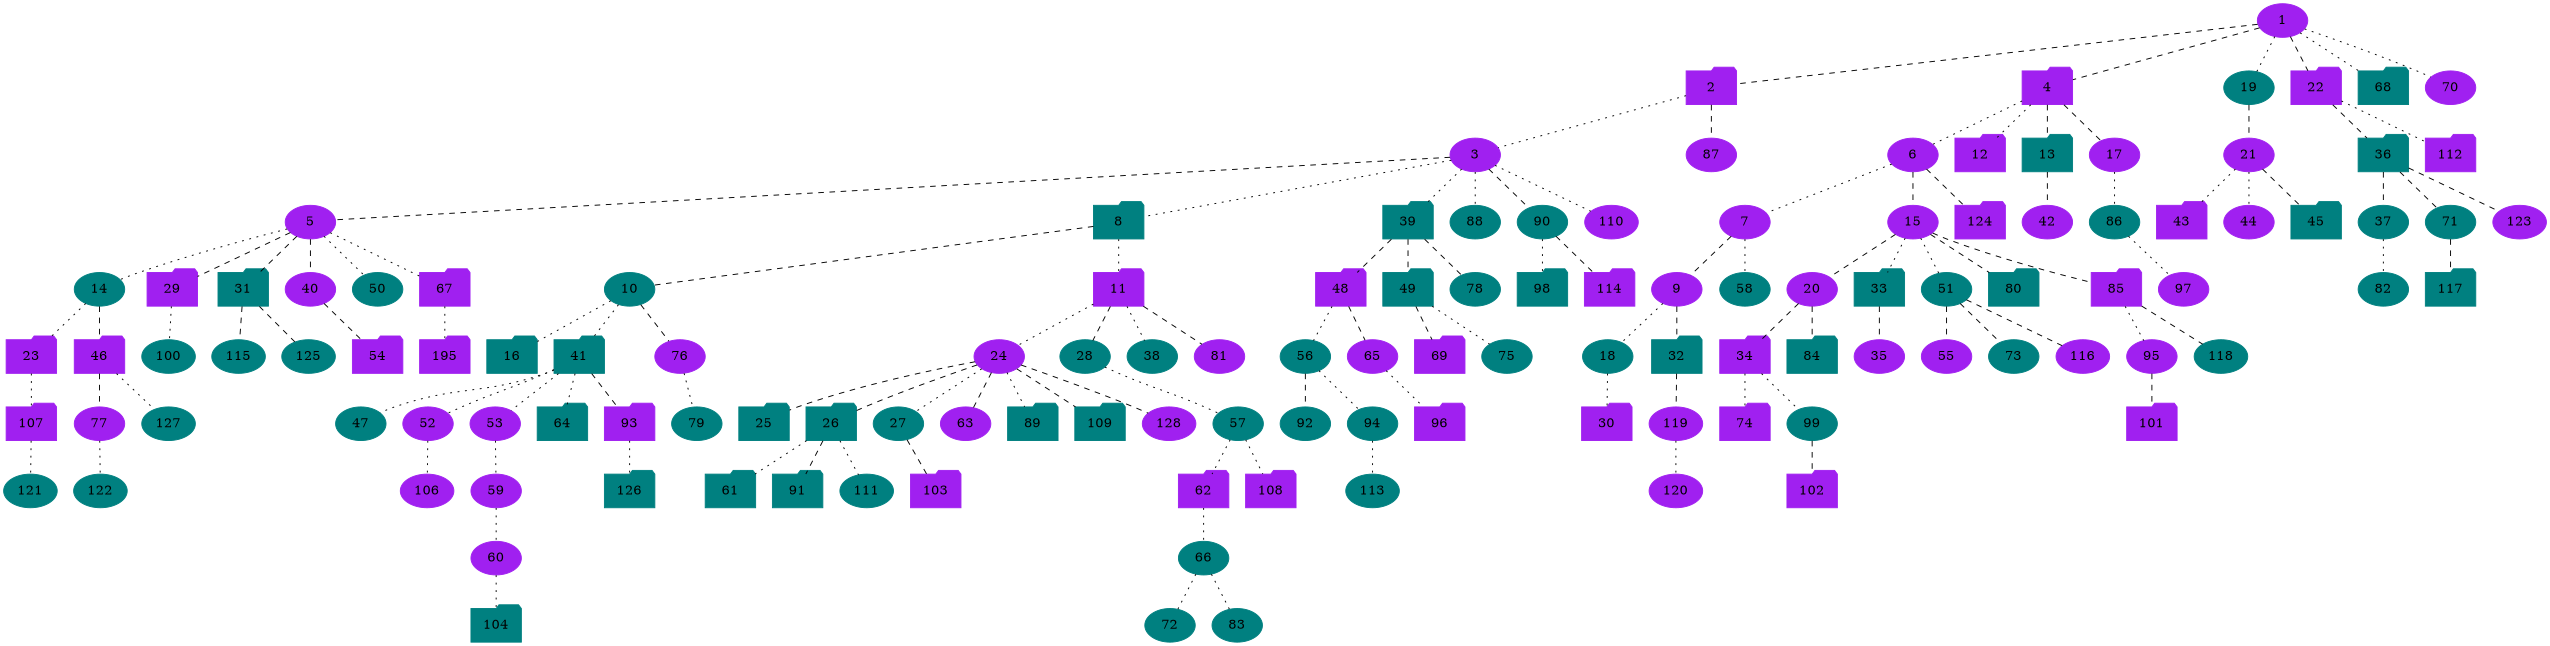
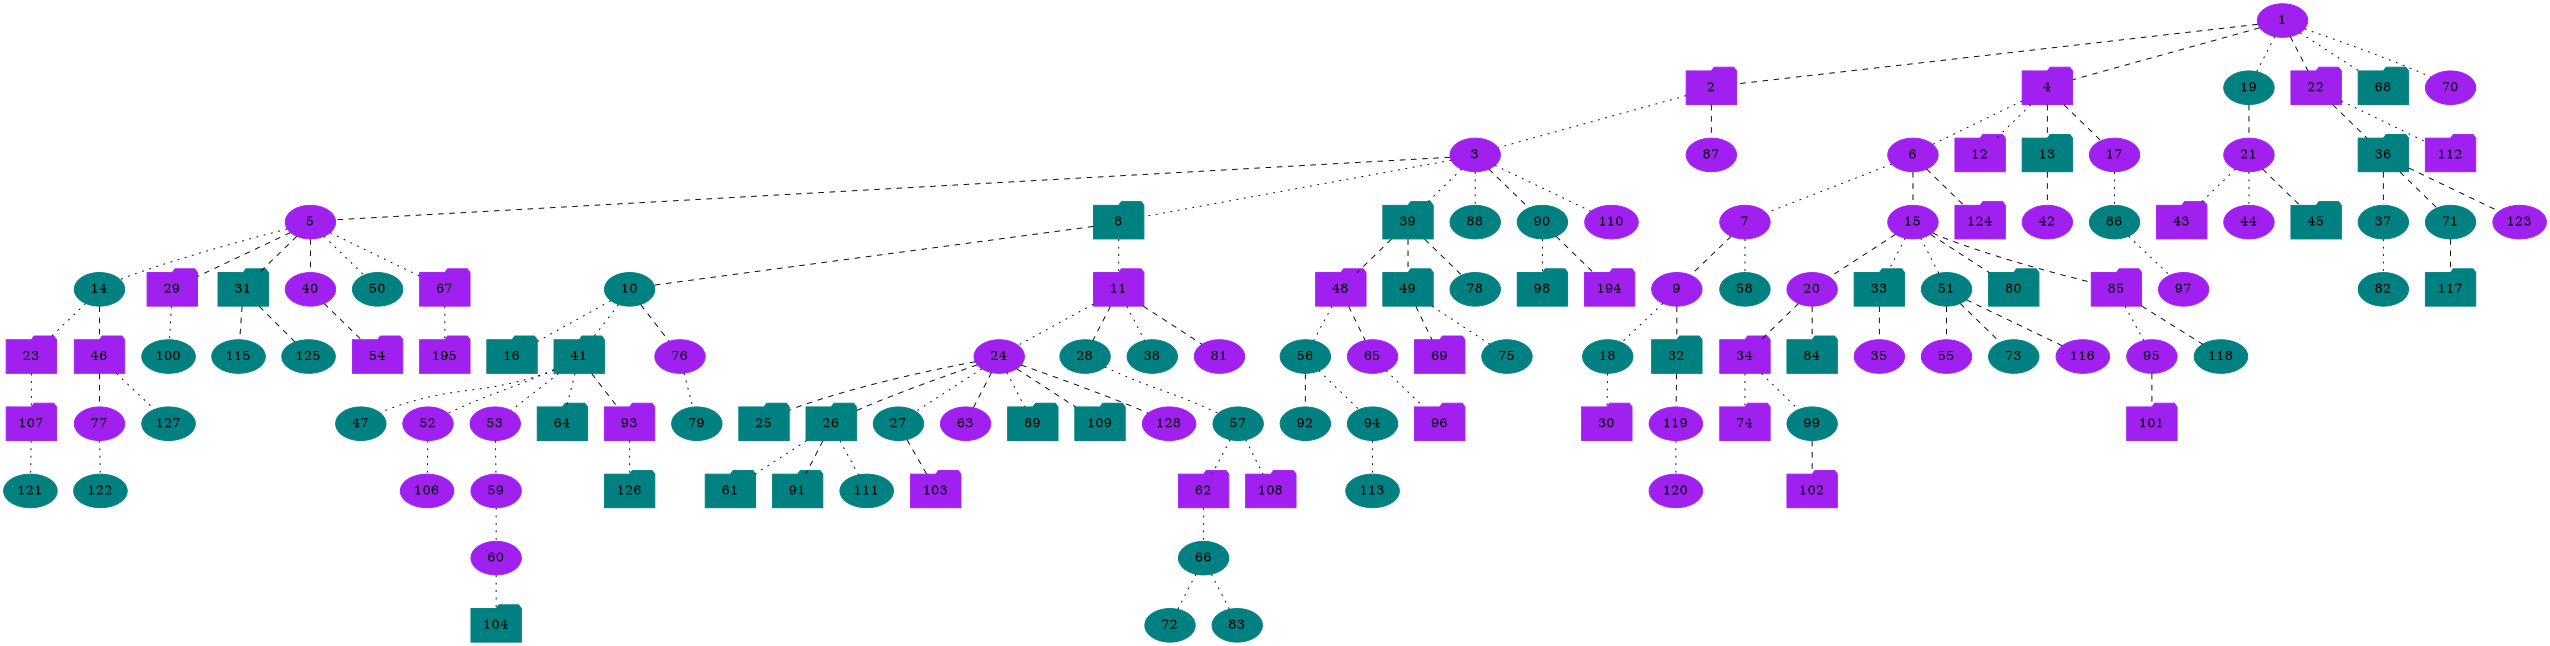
  graph {
    node [color=purple shape=ellipse style=filled]
    edge [style=dotted]
    2 [shape=folder]
    1
    4 [shape=folder]
    19 [color=teal]
    22 [shape=folder]
    68 [color=teal shape=folder]
    70
    3
    87
    6
    12 [shape=folder]
    13 [color=teal shape=folder]
    17
    21
    36 [color=teal shape=folder]
    112 [shape=folder]
    5
    8 [color=teal shape=folder]
    39 [color=teal shape=folder]
    88 [color=teal]
    90 [color=teal]
    110
    14 [color=teal]
    29 [shape=folder]
    31 [color=teal shape=folder]
    40
    50 [color=teal]
    67 [shape=folder]
    10 [color=teal]
    11 [shape=folder]
    48 [shape=folder]
    49 [color=teal shape=folder]
    78 [color=teal]
    98 [color=teal shape=folder]
-   114 [shape=folder]
+   114 [shape=folder label=194]
    7
    15
    124 [shape=folder]
    42
    86 [color=teal]
    23 [shape=folder]
    46 [shape=folder]
    100 [color=teal]
    115 [color=teal]
    125 [color=teal]
    54 [shape=folder]
    n47 [label=195 shape=folder]
    9
    58 [color=teal]
    20
    33 [color=teal shape=folder]
    51 [color=teal]
    80 [color=teal shape=folder]
    85 [shape=folder]
    18 [color=teal]
    32 [color=teal shape=folder]
    16 [color=teal shape=folder]
    41 [color=teal shape=folder]
    76
    24
    28 [color=teal]
    38 [color=teal]
    81
    30 [shape=folder]
    119
    47 [color=teal]
    52
    53
    64 [color=teal shape=folder]
    93 [shape=folder]
    79 [color=teal]
    25 [color=teal shape=folder]
    26 [color=teal shape=folder]
    27 [color=teal]
    63
    89 [color=teal shape=folder]
    109 [color=teal shape=folder]
    128
    57 [color=teal]
    107 [shape=folder]
    77
    127 [color=teal]
    34 [shape=folder]
    84 [color=teal shape=folder]
    35
    55
    73 [color=teal]
    116
    95
    118 [color=teal]
    97
    43 [shape=folder]
    44
    45 [color=teal shape=folder]
    74 [shape=folder]
    99 [color=teal]
    37 [color=teal]
    71 [color=teal]
    123
    121 [color=teal]
    61 [color=teal shape=folder]
    91 [color=teal shape=folder]
    111 [color=teal]
    103 [shape=folder]
    62 [shape=folder]
    108 [shape=folder]
    120
    102 [shape=folder]
    82 [color=teal]
    117 [color=teal shape=folder]
    56 [color=teal]
    65
    69 [shape=folder]
    75 [color=teal]
    106
    59
    126 [color=teal shape=folder]
    122 [color=teal]
    92 [color=teal]
    94 [color=teal]
    96 [shape=folder]
    60
    113 [color=teal]
    66 [color=teal]
    104 [color=teal shape=folder]
    72 [color=teal]
    83 [color=teal]
    101 [shape=folder]
    2 -- 3
    2 -- 87 [style=dashed]
    1 -- 2 [style=dashed]
    1 -- 4 [style=dashed]
    1 -- 19
    1 -- 22 [style=dashed]
    1 -- 68
    1 -- 70
    4 -- 6
    4 -- 12
    4 -- 13 [style=dashed]
    4 -- 17 [style=dashed]
    19 -- 21 [style=dashed]
    22 -- 36 [style=dashed]
    22 -- 112
    3 -- 5 [style=dashed]
    3 -- 8
    3 -- 39
    3 -- 88
    3 -- 90 [style=dashed]
    3 -- 110
    6 -- 7
    6 -- 15 [style=dashed]
    6 -- 124 [style=dashed]
    13 -- 42 [style=dashed]
    17 -- 86
    21 -- 43
    21 -- 44
    21 -- 45 [style=dashed]
    36 -- 37 [style=dashed]
    36 -- 71 [style=dashed]
    36 -- 123 [style=dashed]
    5 -- 14
    5 -- 29 [style=dashed]
    5 -- 31 [style=dashed]
    5 -- 40 [style=dashed]
    5 -- 50
    5 -- 67
    8 -- 10 [style=dashed]
    8 -- 11
    39 -- 48 [style=dashed]
    39 -- 49 [style=dashed]
    39 -- 78 [style=dashed]
    90 -- 98
    90 -- 114 [style=dashed]
    14 -- 23
    14 -- 46 [style=dashed]
    29 -- 100
    31 -- 115 [style=dashed]
    31 -- 125 [style=dashed]
    40 -- 54 [style=dashed]
    67 -- n47
    10 -- 16
    10 -- 41
    10 -- 76 [style=dashed]
    11 -- 24
    11 -- 28 [style=dashed]
    11 -- 38
    11 -- 81 [style=dashed]
    48 -- 56
    48 -- 65 [style=dashed]
    49 -- 69 [style=dashed]
    49 -- 75
    7 -- 9 [style=dashed]
    7 -- 58
    15 -- 20 [style=dashed]
    15 -- 33
    15 -- 51
    15 -- 80 [style=dashed]
    15 -- 85 [style=dashed]
    86 -- 97
    23 -- 107
    46 -- 77 [style=dashed]
    46 -- 127
    9 -- 18
    9 -- 32 [style=dashed]
    20 -- 34 [style=dashed]
    20 -- 84 [style=dashed]
    33 -- 35 [style=dashed]
    51 -- 55 [style=dashed]
    51 -- 73 [style=dashed]
    51 -- 116 [style=dashed]
    85 -- 95
    85 -- 118 [style=dashed]
    18 -- 30
    32 -- 119 [style=dashed]
    41 -- 47
    41 -- 52
    41 -- 53
    41 -- 64
    41 -- 93 [style=dashed]
    76 -- 79
    24 -- 25 [style=dashed]
    24 -- 26 [style=dashed]
    24 -- 27
    24 -- 63 [style=dashed]
    24 -- 89
    24 -- 109 [style=dashed]
    24 -- 128 [style=dashed]
    28 -- 57
    119 -- 120
    52 -- 106
    53 -- 59
    93 -- 126
    26 -- 61
    26 -- 91 [style=dashed]
    26 -- 111
    27 -- 103 [style=dashed]
    57 -- 62
    57 -- 108
    107 -- 121
    77 -- 122
    34 -- 74
    34 -- 99
    95 -- 101 [style=dashed]
    99 -- 102 [style=dashed]
    37 -- 82
    71 -- 117 [style=dashed]
    62 -- 66
    56 -- 92 [style=dashed]
    56 -- 94
    65 -- 96
    59 -- 60
    94 -- 113
    60 -- 104
    66 -- 72
    66 -- 83
  }
